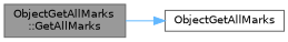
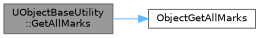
  digraph {
    rankdir=LR
    node [fontname=Helvetica fontsize=10 shape=box style=filled]
-   n1 [color=gray40 fillcolor=grey60 fontcolor=black height=0.2 label="ObjectGetAllMarks\l::GetAllMarks" width=0.4]
+   n1 [color=gray40 fillcolor=grey60 fontcolor=black height=0.2 label="UObjectBaseUtility\l::GetAllMarks" width=0.4]
    n2 [color=grey40 fillcolor=white height=0.2 label=ObjectGetAllMarks width=0.4]
    n1 -> n2 [color=steelblue1 fontname=Helvetica fontsize=10 labelfontname=Helvetica labelfontsize=10 style=solid]
  }
